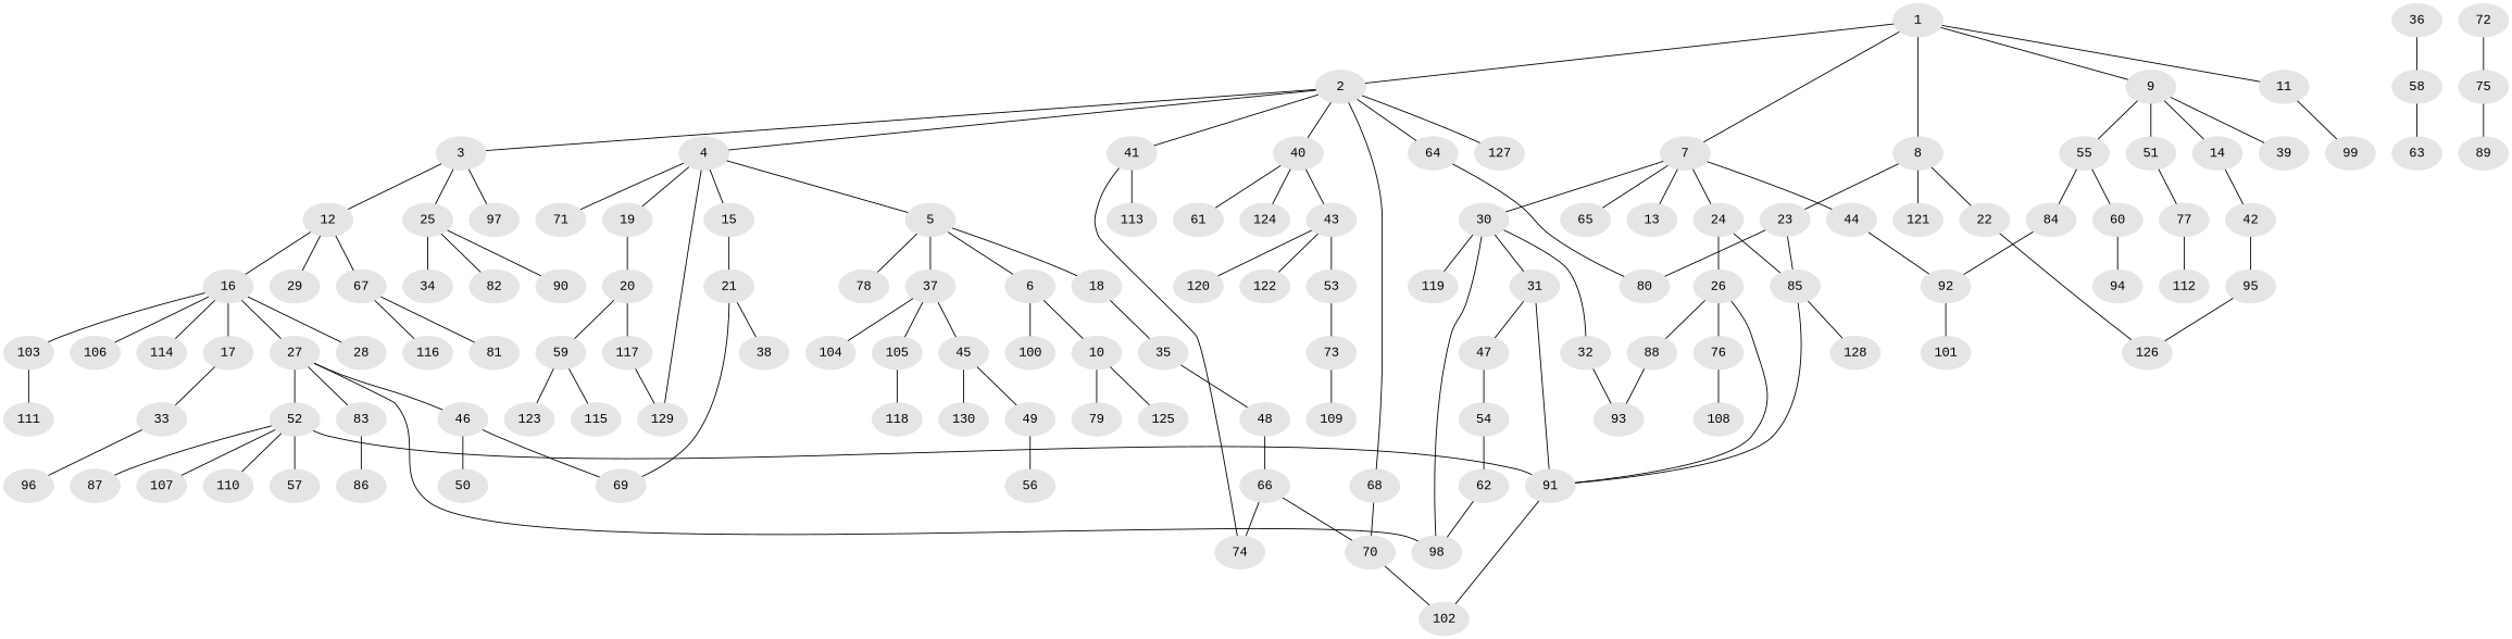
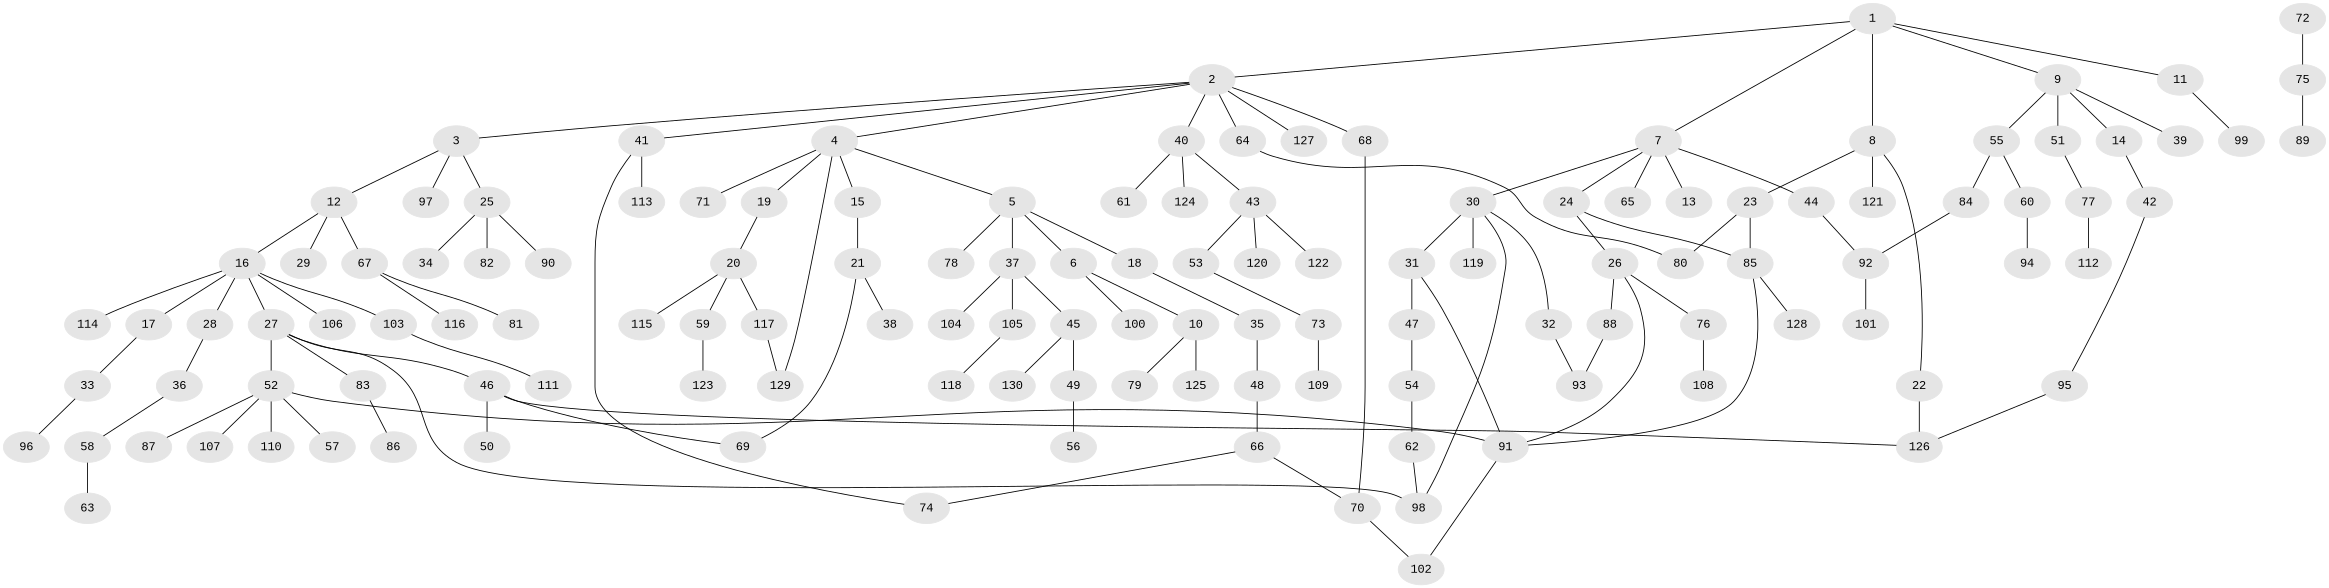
  graph {
    fontname="Liberation Mono"
    node [color=gray90 fontname="Liberation Mono" style=filled]
    edge [fontname="Liberation Mono"]
    1
    2
    7
    8
    9
    11
    3
    4
    40
    41
    64
    68
    127
    13
    24
    30
    44
    65
    22
    23
    121
    14
    39
    51
    55
    99
    12
    25
    97
    5
    15
    19
    71
    129
    43
    61
    124
    74
    113
    80
    70
    16
    29
    67
    34
    82
    90
    6
    18
    37
    78
    21
    20
    10
    100
    35
    45
    104
    105
    79
    125
    85
    26
    98
    31
    32
    119
    92
    126
    42
    77
    60
    84
    17
    27
    28
    103
    106
    114
    81
    116
    95
    38
    69
    33
    46
    52
    83
    36
    111
    96
    48
    59
    115
    117
    123
    91
    128
    76
    88
    112
    108
    93
    102
    50
    57
    87
    107
    110
    86
    58
    72
    75
    47
    54
    66
    63
    49
    130
    118
    53
    120
    122
    73
    101
    56
    62
    109
    94
    89
    1 -- 2
    1 -- 7
    1 -- 8
    1 -- 9
    1 -- 11
    2 -- 3
    2 -- 4
    2 -- 40
    2 -- 41
    2 -- 64
    2 -- 68
    2 -- 127
    7 -- 13
    7 -- 24
    7 -- 30
    7 -- 44
    7 -- 65
    8 -- 22
    8 -- 23
    8 -- 121
    9 -- 14
    9 -- 39
    9 -- 51
    9 -- 55
    11 -- 99
    3 -- 12
    3 -- 25
    3 -- 97
    4 -- 5
    4 -- 15
    4 -- 19
    4 -- 71
    4 -- 129
    40 -- 43
    40 -- 61
    40 -- 124
    41 -- 74
    41 -- 113
    64 -- 80
    68 -- 70
    24 -- 85
    24 -- 26
    30 -- 98
    30 -- 31
    30 -- 32
    30 -- 119
    44 -- 92
    22 -- 126
    23 -- 80
    23 -- 85
    14 -- 42
    51 -- 77
    55 -- 60
    55 -- 84
    12 -- 16
    12 -- 29
    12 -- 67
    25 -- 34
    25 -- 82
    25 -- 90
    5 -- 6
    5 -- 18
    5 -- 37
    5 -- 78
    15 -- 21
    19 -- 20
    43 -- 53
    43 -- 120
    43 -- 122
    70 -- 102
    16 -- 17
    16 -- 27
    16 -- 28
    16 -- 103
    16 -- 106
    16 -- 114
    67 -- 81
    67 -- 116
    6 -- 10
    6 -- 100
    18 -- 35
    37 -- 45
    37 -- 104
    37 -- 105
    21 -- 38
    21 -- 69
    20 -- 59
-   59 -- 115
+   20 -- 115
    20 -- 117
    10 -- 79
    10 -- 125
    35 -- 48
    45 -- 49
    45 -- 130
    105 -- 118
    85 -- 91
    85 -- 128
    26 -- 91
    26 -- 76
    26 -- 88
    31 -- 91
    31 -- 47
    32 -- 93
    92 -- 101
    42 -- 95
    77 -- 112
    60 -- 94
    84 -- 92
    17 -- 33
    27 -- 98
    27 -- 46
    27 -- 52
    27 -- 83
+   28 -- 36
    103 -- 111
    95 -- 126
    33 -- 96
+   46 -- 126
    46 -- 69
    46 -- 50
    52 -- 91
    52 -- 57
    52 -- 87
    52 -- 107
    52 -- 110
    83 -- 86
    36 -- 58
    48 -- 66
    59 -- 123
    117 -- 129
    91 -- 102
    76 -- 108
    88 -- 93
    58 -- 63
    72 -- 75
    75 -- 89
    47 -- 54
    54 -- 62
    66 -- 74
    66 -- 70
    49 -- 56
    53 -- 73
    73 -- 109
    62 -- 98
  }
